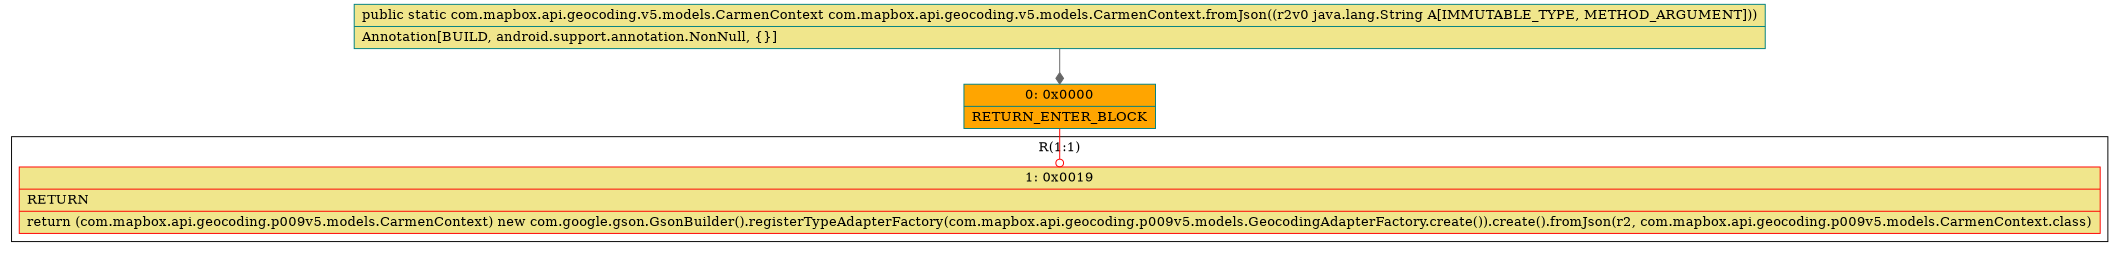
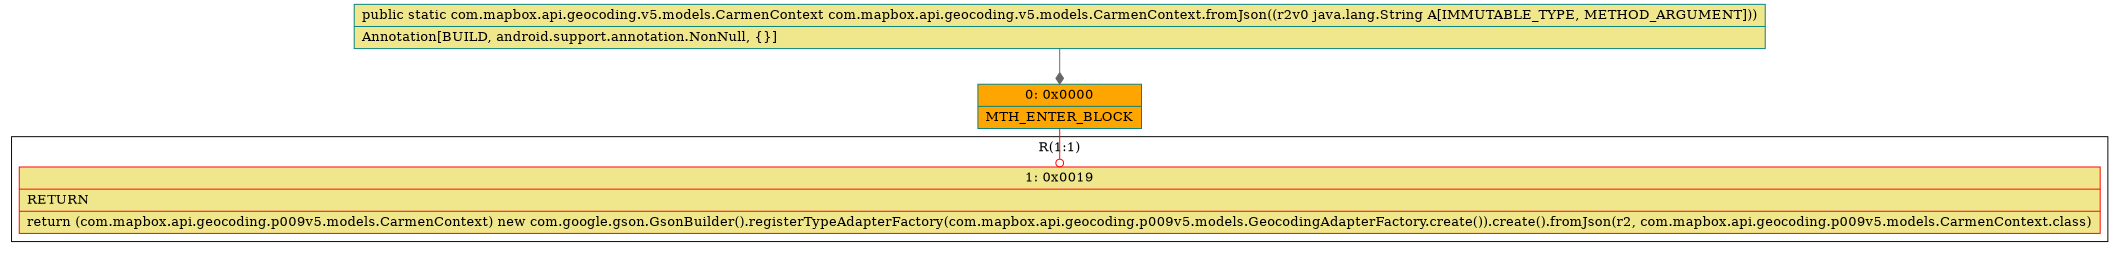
  digraph {
    node [color=teal shape=record style=filled fillcolor=khaki]
    n1 [color=red label="{1\:\ 0x0019|RETURN\l|return (com.mapbox.api.geocoding.p009v5.models.CarmenContext) new com.google.gson.GsonBuilder().registerTypeAdapterFactory(com.mapbox.api.geocoding.p009v5.models.GeocodingAdapterFactory.create()).create().fromJson(r2, com.mapbox.api.geocoding.p009v5.models.CarmenContext.class)\l}"]
-   n2 [label="{0\:\ 0x0000|RETURN_ENTER_BLOCK\l}" fillcolor=orange]
+   n2 [label="{0\:\ 0x0000|MTH_ENTER_BLOCK\l}" fillcolor=orange]
    n3 [label="{public static com.mapbox.api.geocoding.v5.models.CarmenContext com.mapbox.api.geocoding.v5.models.CarmenContext.fromJson((r2v0 java.lang.String A[IMMUTABLE_TYPE, METHOD_ARGUMENT]))  | Annotation[BUILD, android.support.annotation.NonNull, \{\}]\l}"]
    subgraph cluster_1 {
      label="R(1:1)"
      n1
    }
    n2 -> n1 [color=red arrowhead=odot]
    n3 -> n2 [color=gray40 arrowhead=diamond]
  }
